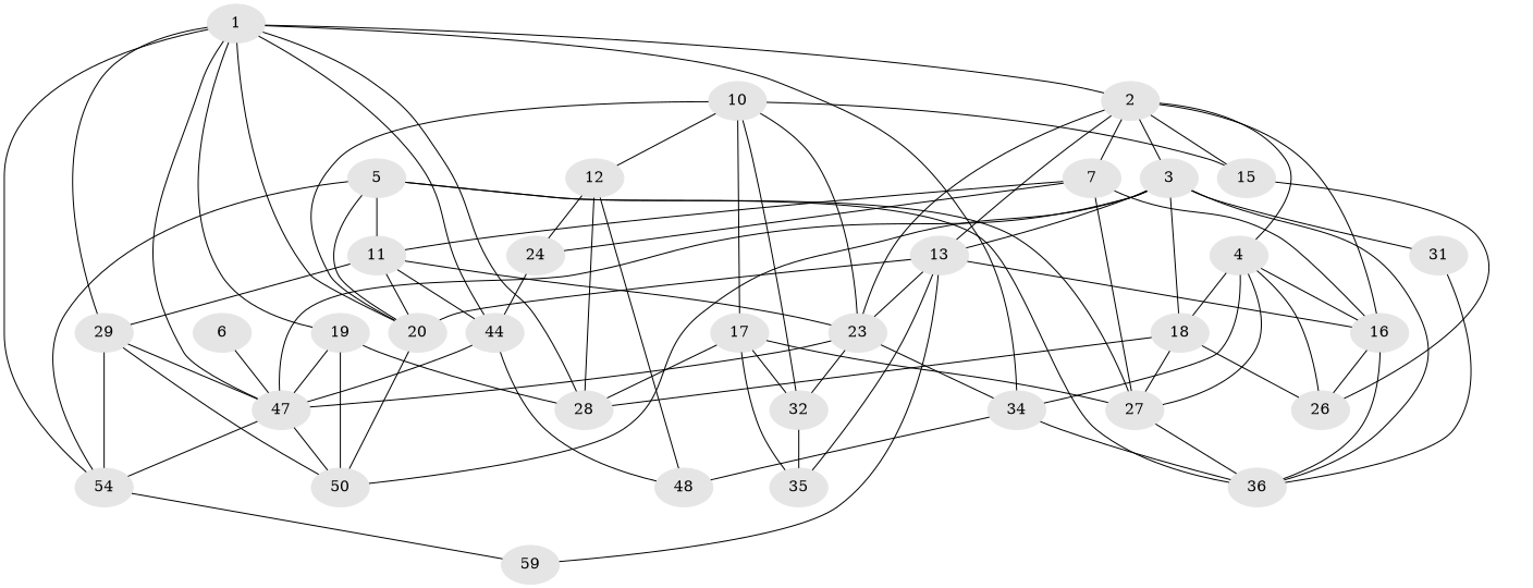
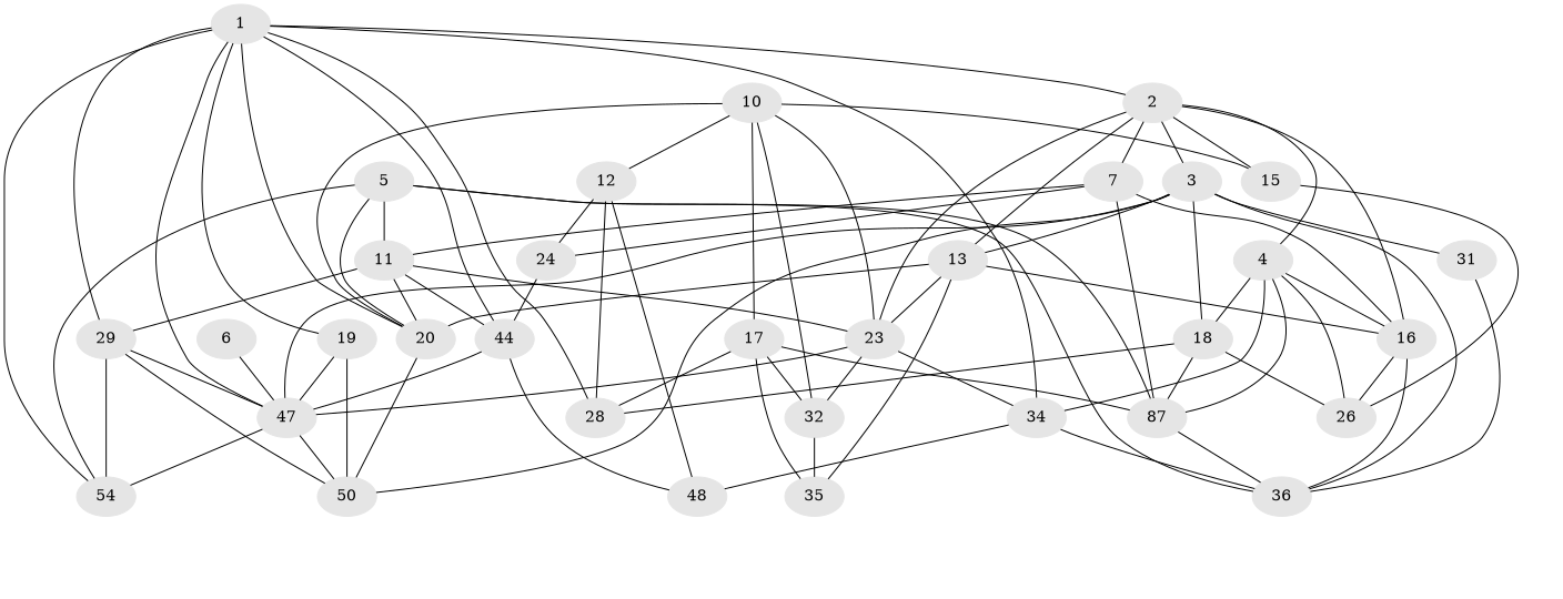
  graph {
    node [color=gray90 style=filled]
    1 [super="+25"]
    2 [super="+9"]
    19 [super="+42"]
    20
    28 [super="+51"]
    29
    34 [super="+46"]
    44 [super="+53"]
    47 [super="+56"]
    54
    4 [super="+43"]
    7 [super="+22"]
    13 [super="+30"]
    15 [super="+52"]
    16 [super="+40"]
    23 [super="+60"]
    3 [super="+37"]
    50 [super="+58"]
    36 [super="+49"]
    48 [super="+55"]
-   59
    18
    26 [super="+38"]
-   27 [super="+45"]
+   27 [super="+45" label=87]
    6
    11 [super="+39"]
    24
    35
    32
    31
    5 [super="+8"]
    10 [super="+21"]
    12 [super="+14"]
    17 [super="+41"]
    1 -- 2
    1 -- 19
    1 -- 20
    1 -- 28
    1 -- 29
    1 -- 34
    1 -- 44
    1 -- 47
    1 -- 54
    2 -- 4
    2 -- 7
    2 -- 13
    2 -- 15
    2 -- 16
    2 -- 23
    2 -- 3
-   19 -- 28
    19 -- 47
    19 -- 50
    20 -- 50
    29 -- 47
    29 -- 54
    29 -- 50
    34 -- 36
    34 -- 48
    44 -- 47
    44 -- 48
    47 -- 54
    47 -- 50
-   54 -- 59
    4 -- 34
    4 -- 16
    4 -- 18
    4 -- 26
    4 -- 27
    7 -- 16
    7 -- 27
    7 -- 11
    7 -- 24
    13 -- 20
    13 -- 16
    13 -- 23
-   13 -- 59
    13 -- 35
    15 -- 26
    16 -- 36
    16 -- 26
    23 -- 34
    23 -- 47
    23 -- 32
    3 -- 47
    3 -- 13
    3 -- 50
    3 -- 36
    3 -- 18
    3 -- 31
    18 -- 28
    18 -- 26
    18 -- 27
    27 -- 36
    6 -- 47
    11 -- 20
    11 -- 29
    11 -- 44
    11 -- 23
    24 -- 44
    32 -- 35
    31 -- 36
    5 -- 20
    5 -- 54
    5 -- 36
    5 -- 27
    5 -- 11
    10 -- 20
    10 -- 15
    10 -- 23
    10 -- 32
    10 -- 12
    10 -- 17
    12 -- 28
    12 -- 48
    12 -- 24 [weight=2]
    17 -- 28
    17 -- 27 [weight=2]
    17 -- 35
    17 -- 32
  }
